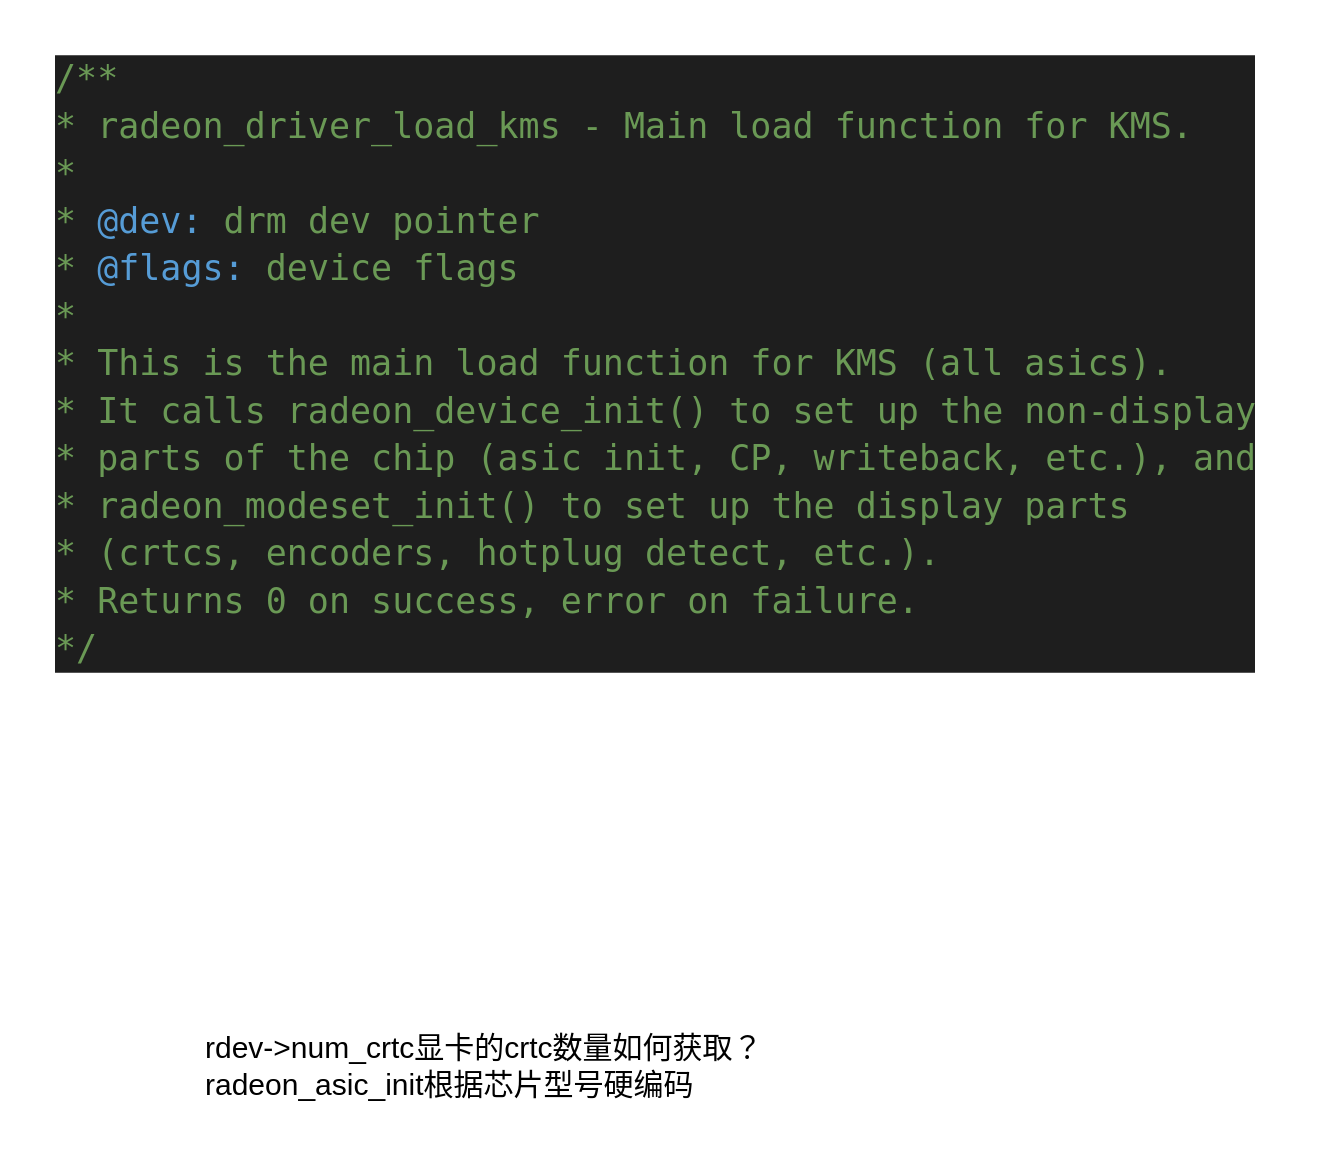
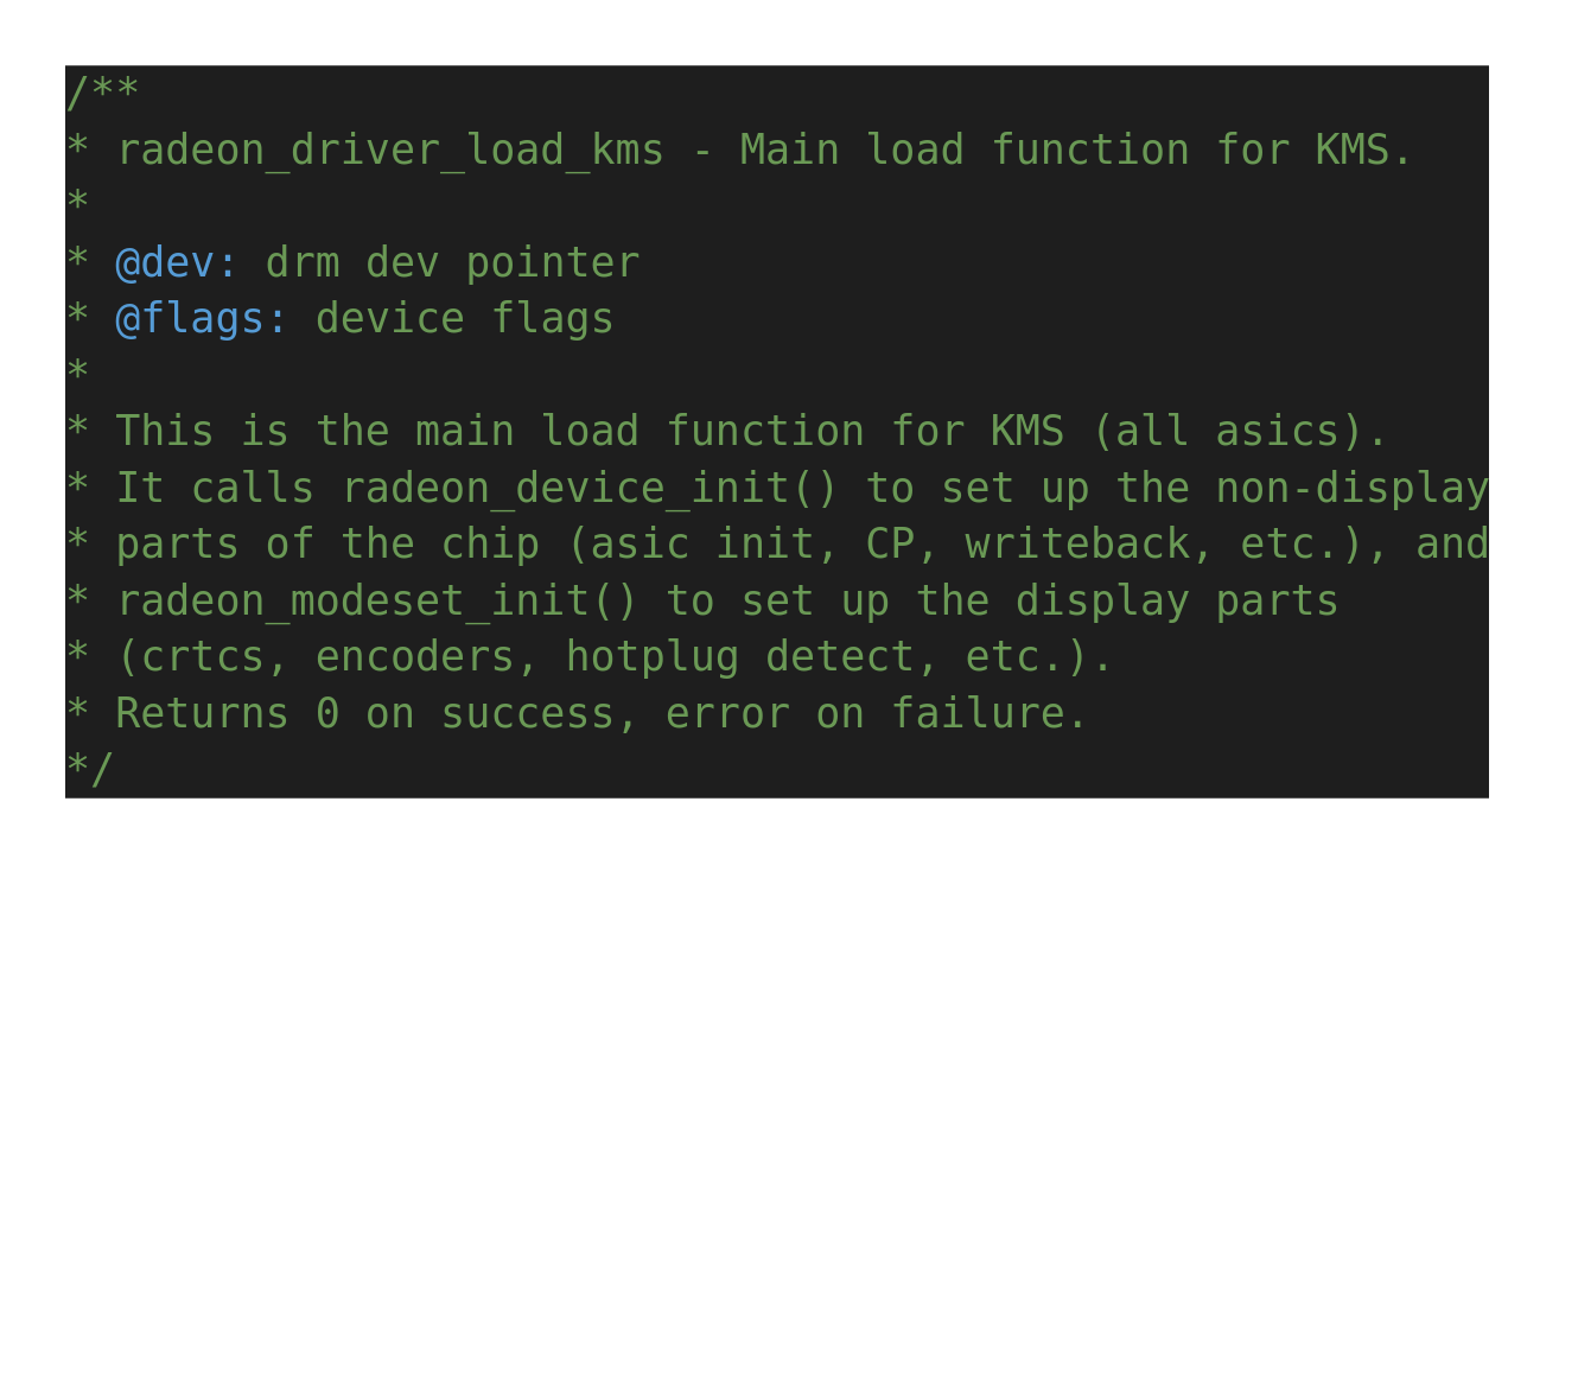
  <mxCell id="0" />
  <mxCell id="1" parent="0" />
- <mxCell id="2" value="rdev-&amp;gt;num_crtc显卡的crtc数量如何获取？&lt;br&gt;radeon_asic_init根据芯片型号硬编码" style="text;html=1;align=left;verticalAlign=middle;resizable=0;points=[];autosize=1;strokeColor=none;fillColor=none;" vertex="1" parent="1"><mxGeometry x="80" y="411" width="240" height="30" as="geometry" /></mxCell>
  <mxCell id="3" value="&lt;meta charset=&quot;utf-8&quot;&gt;&lt;div style=&quot;color: rgb(212, 212, 212); background-color: rgb(30, 30, 30); font-family: &amp;quot;Droid Sans Mono&amp;quot;, &amp;quot;monospace&amp;quot;, monospace, &amp;quot;Droid Sans Fallback&amp;quot;; font-weight: normal; font-size: 14px; line-height: 19px;&quot;&gt;&lt;div&gt;&lt;span style=&quot;color: #6a9955;&quot;&gt;/**&lt;/span&gt;&lt;/div&gt;&lt;div&gt;&lt;span style=&quot;color: #6a9955;&quot;&gt; * radeon_driver_load_kms - Main load function for KMS.&lt;/span&gt;&lt;/div&gt;&lt;div&gt;&lt;span style=&quot;color: #6a9955;&quot;&gt; *&lt;/span&gt;&lt;/div&gt;&lt;div&gt;&lt;span style=&quot;color: #6a9955;&quot;&gt; * &lt;/span&gt;&lt;span style=&quot;color: #569cd6;&quot;&gt;@dev:&lt;/span&gt;&lt;span style=&quot;color: #6a9955;&quot;&gt; drm dev pointer&lt;/span&gt;&lt;/div&gt;&lt;div&gt;&lt;span style=&quot;color: #6a9955;&quot;&gt; * &lt;/span&gt;&lt;span style=&quot;color: #569cd6;&quot;&gt;@flags:&lt;/span&gt;&lt;span style=&quot;color: #6a9955;&quot;&gt; device flags&lt;/span&gt;&lt;/div&gt;&lt;div&gt;&lt;span style=&quot;color: #6a9955;&quot;&gt; *&lt;/span&gt;&lt;/div&gt;&lt;div&gt;&lt;span style=&quot;color: #6a9955;&quot;&gt; * This is the main load function for KMS (all asics).&lt;/span&gt;&lt;/div&gt;&lt;div&gt;&lt;span style=&quot;color: #6a9955;&quot;&gt; * It calls radeon_device_init() to set up the non-display&lt;/span&gt;&lt;/div&gt;&lt;div&gt;&lt;span style=&quot;color: #6a9955;&quot;&gt; * parts of the chip (asic init, CP, writeback, etc.), and&lt;/span&gt;&lt;/div&gt;&lt;div&gt;&lt;span style=&quot;color: #6a9955;&quot;&gt; * radeon_modeset_init() to set up the display parts&lt;/span&gt;&lt;/div&gt;&lt;div&gt;&lt;span style=&quot;color: #6a9955;&quot;&gt; * (crtcs, encoders, hotplug detect, etc.).&lt;/span&gt;&lt;/div&gt;&lt;div&gt;&lt;span style=&quot;color: #6a9955;&quot;&gt; * Returns 0 on success, error on failure.&lt;/span&gt;&lt;/div&gt;&lt;div&gt;&lt;span style=&quot;color: #6a9955;&quot;&gt; */&lt;/span&gt;&lt;/div&gt;&lt;/div&gt;" style="text;html=1;align=left;verticalAlign=middle;resizable=0;points=[];autosize=1;strokeColor=none;fillColor=none;" vertex="1" parent="1"><mxGeometry x="20" y="20" width="490" height="250" as="geometry" /></mxCell>
